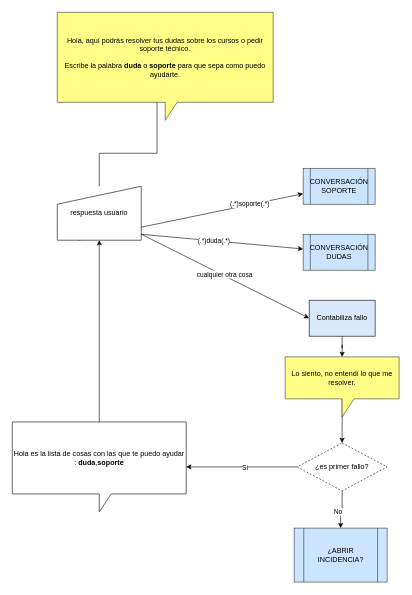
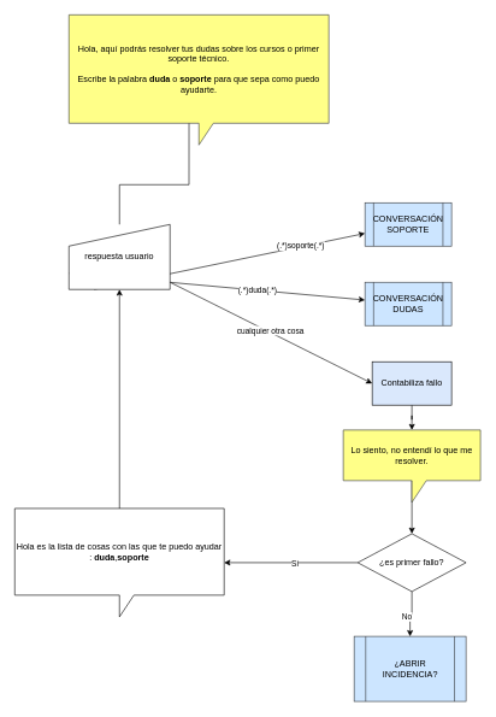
  <mxCell id="0" />
  <mxCell id="1" parent="0" />
  <mxCell id="2" value="" style="edgeStyle=orthogonalEdgeStyle;rounded=0;orthogonalLoop=1;jettySize=auto;html=1;exitX=0.462;exitY=0.824;exitDx=0;exitDy=0;exitPerimeter=0;endArrow=none;" parent="1" source="3" target="18" edge="1"><mxGeometry relative="1" as="geometry" /></mxCell>
- <mxCell id="3" value="Hola, aquí podrás resolver tus dudas sobre los cursos o pedir soporte técnico.&lt;br&gt;&lt;br&gt;Escribe la palabra &lt;b&gt;duda&lt;/b&gt; o &lt;b&gt;soporte&lt;/b&gt; para que sepa como puedo ayudarte." style="shape=callout;whiteSpace=wrap;html=1;perimeter=calloutPerimeter;fillColor=#ffff88;strokeColor=#36393d;" parent="1" vertex="1"><mxGeometry x="95" y="20" width="360" height="180" as="geometry" /></mxCell>
+ <mxCell id="3" value="Hola, aquí podrás resolver tus dudas sobre los cursos o primer soporte técnico.&lt;br&gt;&lt;br&gt;Escribe la palabra &lt;b&gt;duda&lt;/b&gt; o &lt;b&gt;soporte&lt;/b&gt; para que sepa como puedo ayudarte." style="shape=callout;whiteSpace=wrap;html=1;perimeter=calloutPerimeter;fillColor=#ffff88;strokeColor=#36393d;" parent="1" vertex="1"><mxGeometry x="95" y="20" width="360" height="180" as="geometry" /></mxCell>
  <mxCell id="4" value="" style="endArrow=classic;html=1;rounded=0;exitX=0;exitY=0.75;exitDx=0;exitDy=0;" parent="1" source="18" target="19" edge="1"><mxGeometry relative="1" as="geometry"><mxPoint x="235" y="250" as="sourcePoint" /><mxPoint x="95" y="560" as="targetPoint" /><Array as="points" /></mxGeometry></mxCell>
  <mxCell id="5" value="(.*)duda(.*)" style="edgeLabel;resizable=0;html=1;;align=center;verticalAlign=middle;" parent="4" connectable="0" vertex="1"><mxGeometry relative="1" as="geometry"><mxPoint x="55" y="4" as="offset" /></mxGeometry></mxCell>
  <mxCell id="6" style="edgeStyle=orthogonalEdgeStyle;rounded=0;orthogonalLoop=1;jettySize=auto;html=1;" parent="1" source="7" target="18" edge="1"><mxGeometry relative="1" as="geometry" /></mxCell>
  <mxCell id="7" value="Hola es la lista de cosas con las que te puedo ayudar : &lt;b&gt;duda&lt;/b&gt;,&lt;b&gt;soporte&lt;/b&gt;" style="shape=callout;whiteSpace=wrap;html=1;perimeter=calloutPerimeter;" parent="1" vertex="1"><mxGeometry x="20" y="703" width="290" height="150" as="geometry" /></mxCell>
  <mxCell id="8" value="" style="endArrow=classic;html=1;rounded=0;entryX=0;entryY=0.5;entryDx=0;entryDy=0;" parent="1" source="18" target="22" edge="1"><mxGeometry relative="1" as="geometry"><mxPoint x="395" y="100" as="sourcePoint" /><mxPoint x="625" y="100" as="targetPoint" /></mxGeometry></mxCell>
  <mxCell id="9" value="&lt;div&gt;cualquier otra cosa&lt;/div&gt;" style="edgeLabel;html=1;align=center;verticalAlign=middle;resizable=0;points=[];" parent="8" vertex="1" connectable="0"><mxGeometry x="0.033" y="-5" relative="1" as="geometry"><mxPoint x="-4" y="-10" as="offset" /></mxGeometry></mxCell>
  <mxCell id="10" value="" style="endArrow=classic;html=1;rounded=0;exitX=0.25;exitY=1;exitDx=0;exitDy=0;" parent="1" source="18" target="20" edge="1"><mxGeometry relative="1" as="geometry"><mxPoint x="385" y="400" as="sourcePoint" /><mxPoint x="376.639" y="730" as="targetPoint" /></mxGeometry></mxCell>
  <mxCell id="11" value="&lt;div&gt;(.*)soporte(.*)&lt;/div&gt;" style="edgeLabel;html=1;align=center;verticalAlign=middle;resizable=0;points=[];" parent="10" vertex="1" connectable="0"><mxGeometry x="0.007" y="-1" relative="1" as="geometry"><mxPoint x="96" y="-22" as="offset" /></mxGeometry></mxCell>
  <mxCell id="12" value="" style="edgeStyle=orthogonalEdgeStyle;rounded=0;orthogonalLoop=1;jettySize=auto;html=1;" parent="1" source="16" target="7" edge="1"><mxGeometry relative="1" as="geometry" /></mxCell>
  <mxCell id="13" value="Si" style="edgeLabel;html=1;align=center;verticalAlign=middle;resizable=0;points=[];" parent="12" vertex="1" connectable="0"><mxGeometry x="-0.048" relative="1" as="geometry"><mxPoint as="offset" /></mxGeometry></mxCell>
  <mxCell id="14" value="" style="edgeStyle=orthogonalEdgeStyle;rounded=0;orthogonalLoop=1;jettySize=auto;html=1;" parent="1" source="16" target="17" edge="1"><mxGeometry relative="1" as="geometry" /></mxCell>
  <mxCell id="15" value="&lt;div&gt;No&lt;/div&gt;" style="edgeLabel;html=1;align=center;verticalAlign=middle;resizable=0;points=[];" parent="14" vertex="1" connectable="0"><mxGeometry x="0.161" y="-5" relative="1" as="geometry"><mxPoint as="offset" /></mxGeometry></mxCell>
- <mxCell id="16" value="¿es primer fallo?" style="rhombus;whiteSpace=wrap;html=1;dashed=1;" parent="1" vertex="1"><mxGeometry x="495" y="738" width="150" height="80" as="geometry" /></mxCell>
+ <mxCell id="16" value="¿es primer fallo?" style="rhombus;whiteSpace=wrap;html=1;" parent="1" vertex="1"><mxGeometry x="495" y="738" width="150" height="80" as="geometry" /></mxCell>
  <mxCell id="17" value="¿ABRIR INCIDENCIA?" style="shape=process;whiteSpace=wrap;html=1;backgroundOutline=1;fillColor=#cce5ff;strokeColor=#36393d;" parent="1" vertex="1"><mxGeometry x="490" y="880" width="155" height="90" as="geometry" /></mxCell>
  <mxCell id="18" value="respuesta usuario" style="shape=manualInput;whiteSpace=wrap;html=1;" parent="1" vertex="1"><mxGeometry x="95" y="310" width="140" height="90" as="geometry" /></mxCell>
  <mxCell id="19" value="&lt;div&gt;CONVERSACIÓN&lt;/div&gt;&lt;div&gt;DUDAS&lt;/div&gt;" style="shape=process;whiteSpace=wrap;html=1;backgroundOutline=1;fillColor=#cce5ff;strokeColor=#36393d;" parent="1" vertex="1"><mxGeometry x="505" y="390" width="120" height="60" as="geometry" /></mxCell>
  <mxCell id="20" value="&lt;div&gt;CONVERSACIÓN&lt;/div&gt;&lt;div&gt;SOPORTE&lt;/div&gt;" style="shape=process;whiteSpace=wrap;html=1;backgroundOutline=1;fillColor=#cce5ff;strokeColor=#36393d;" parent="1" vertex="1"><mxGeometry x="505" y="280" width="120" height="60" as="geometry" /></mxCell>
  <mxCell id="21" value="" style="edgeStyle=orthogonalEdgeStyle;rounded=0;orthogonalLoop=1;jettySize=auto;html=1;" parent="1" source="22" target="24" edge="1"><mxGeometry relative="1" as="geometry" /></mxCell>
  <mxCell id="22" value="&lt;div&gt;Contabiliza fallo&lt;/div&gt;" style="rounded=0;whiteSpace=wrap;html=1;fillColor=#dae8fc;" parent="1" vertex="1"><mxGeometry x="515" y="500" width="110" height="60" as="geometry" /></mxCell>
  <mxCell id="23" value="" style="edgeStyle=orthogonalEdgeStyle;rounded=0;orthogonalLoop=1;jettySize=auto;html=1;" parent="1" source="24" target="16" edge="1"><mxGeometry relative="1" as="geometry" /></mxCell>
  <mxCell id="24" value="Lo siento, no entendí lo que me resolver." style="shape=callout;whiteSpace=wrap;html=1;perimeter=calloutPerimeter;fillColor=#ffff88;strokeColor=#36393d;" parent="1" vertex="1"><mxGeometry x="475" y="594.5" width="190" height="100" as="geometry" /></mxCell>
